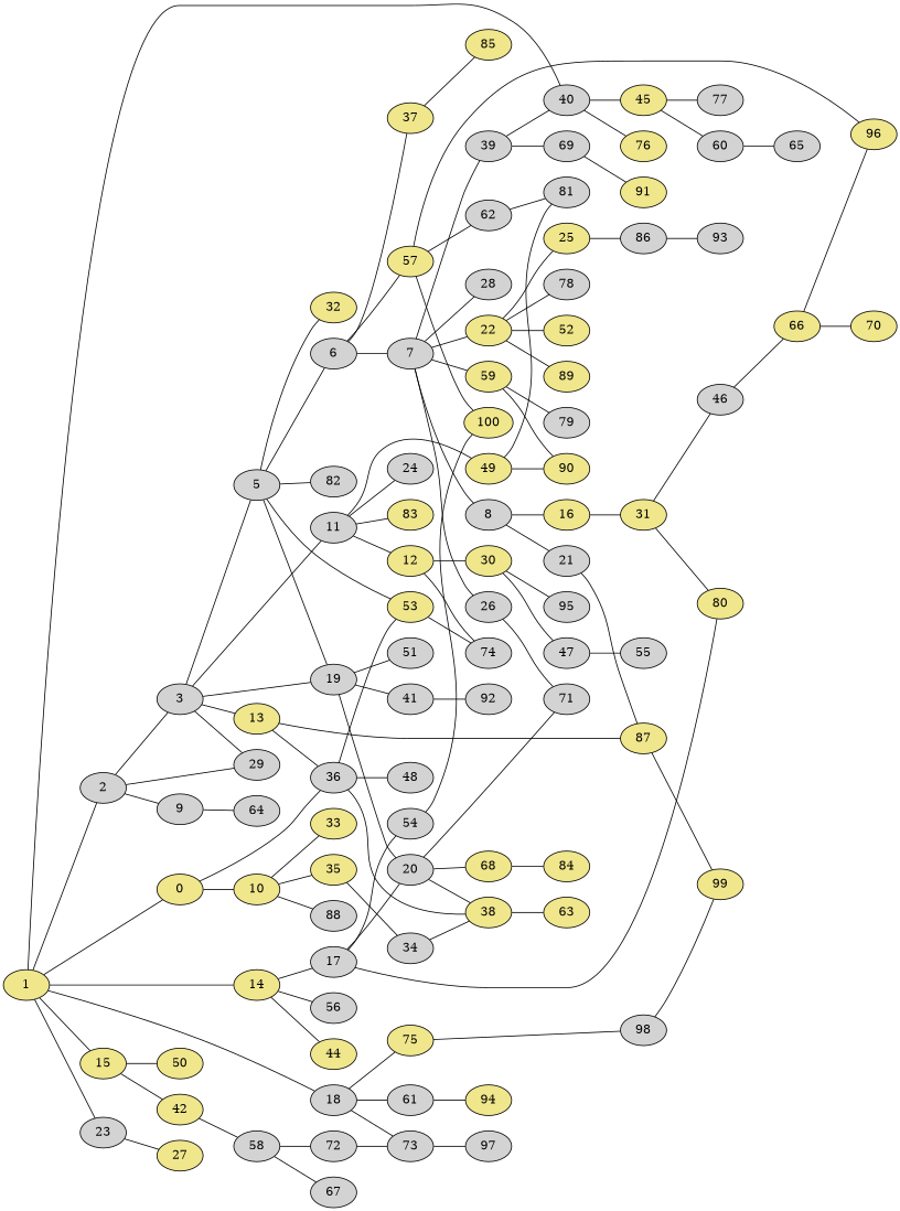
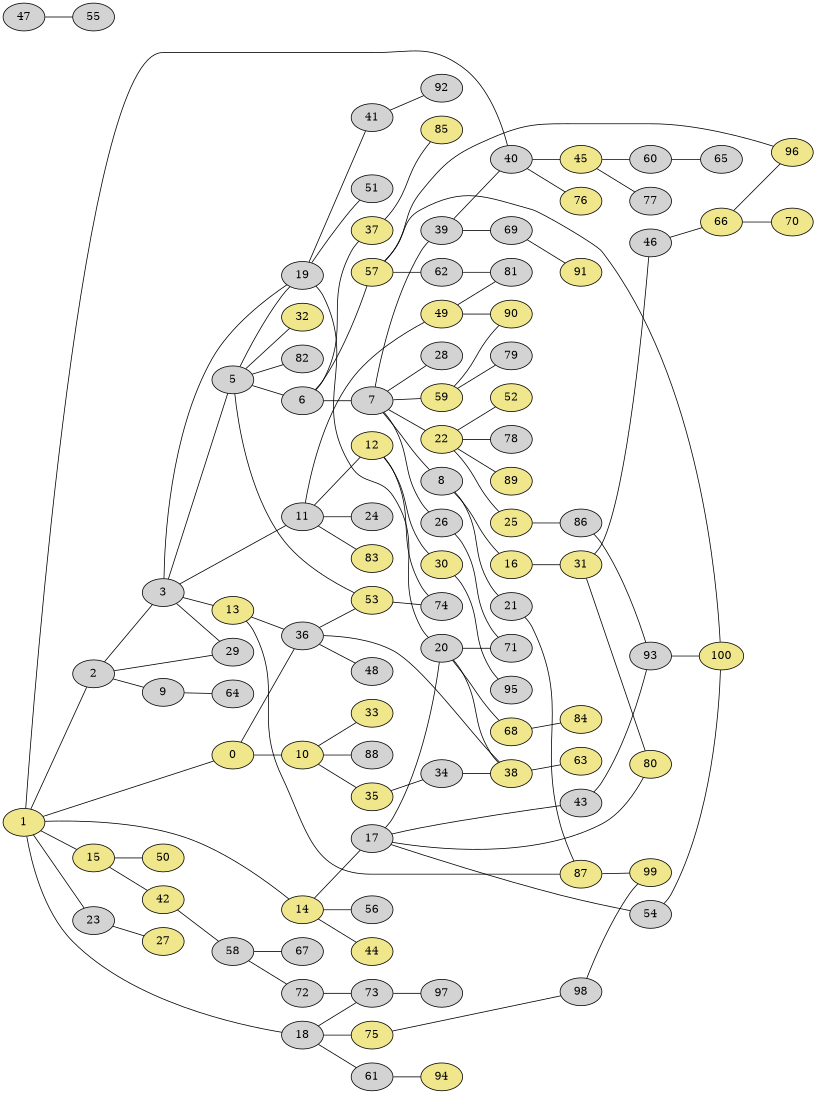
  graph {
    rankdir=LR
    node [fillcolor=lightgrey style=filled]
    1 [fillcolor=khaki]
    2
    n3 [fillcolor=khaki label=0]
    14 [fillcolor=khaki]
    15 [fillcolor=khaki]
    18
    23
    40
    3
    9
    29
    10 [fillcolor=khaki]
    36
    17
    44 [fillcolor=khaki]
    56
    42 [fillcolor=khaki]
    50 [fillcolor=khaki]
    61
    73
    75 [fillcolor=khaki]
    27 [fillcolor=khaki]
    45 [fillcolor=khaki]
    76 [fillcolor=khaki]
    5
    11
    13 [fillcolor=khaki]
    19
    64
    33 [fillcolor=khaki]
    35 [fillcolor=khaki]
    88
    53 [fillcolor=khaki]
    38 [fillcolor=khaki]
    48
    20
+   43
    54
    80 [fillcolor=khaki]
    58
    94 [fillcolor=khaki]
    97
    98
    60
    77
    6
    32 [fillcolor=khaki]
    82
    12 [fillcolor=khaki]
    24
    49 [fillcolor=khaki]
    83 [fillcolor=khaki]
    87 [fillcolor=khaki]
    41
    51
    7
    37 [fillcolor=khaki]
    57 [fillcolor=khaki]
    74
    30 [fillcolor=khaki]
    90 [fillcolor=khaki]
    81
    99 [fillcolor=khaki]
    71
    68 [fillcolor=khaki]
    92
    34
    63 [fillcolor=khaki]
    8
    22 [fillcolor=khaki]
    26
    28
    39
    59 [fillcolor=khaki]
    85 [fillcolor=khaki]
    100 [fillcolor=khaki]
    62
    96 [fillcolor=khaki]
    16 [fillcolor=khaki]
    21
    25 [fillcolor=khaki]
    52 [fillcolor=khaki]
    78
    89 [fillcolor=khaki]
    69
    79
    31 [fillcolor=khaki]
    86
    91 [fillcolor=khaki]
    46
    47
    95
    55
    93
    67
    72
    66 [fillcolor=khaki]
    84 [fillcolor=khaki]
    70 [fillcolor=khaki]
    65
    1 -- 2
    1 -- n3
    1 -- 14
    1 -- 15
    1 -- 18
    1 -- 23
    1 -- 40
    2 -- 3
    2 -- 9
    2 -- 29
    n3 -- 10
    n3 -- 36
    14 -- 17
    14 -- 44
    14 -- 56
    15 -- 42
    15 -- 50
    18 -- 61
    18 -- 73
    18 -- 75
    23 -- 27
    40 -- 45
    40 -- 76
    3 -- 29
    3 -- 5
    3 -- 11
    3 -- 13
    3 -- 19
    9 -- 64
    10 -- 33
    10 -- 35
    10 -- 88
    36 -- 53
    36 -- 38
    36 -- 48
    17 -- 20
+   17 -- 43
    17 -- 54
    17 -- 80
    42 -- 58
    61 -- 94
    73 -- 97
    75 -- 98
    45 -- 60
    45 -- 77
    5 -- 19
    5 -- 53
    5 -- 6
    5 -- 32
    5 -- 82
    11 -- 12
    11 -- 24
    11 -- 49
    11 -- 83
    13 -- 36
    13 -- 87
    19 -- 20
    19 -- 41
    19 -- 51
    35 -- 34
    53 -- 74
    38 -- 63
    20 -- 38
    20 -- 71
    20 -- 68
+   43 -- 93
    54 -- 100
    58 -- 67
    58 -- 72
    98 -- 99
    60 -- 65
    6 -- 7
    6 -- 37
    6 -- 57
    12 -- 74
    12 -- 30
    49 -- 90
    49 -- 81
    87 -- 99
    41 -- 92
    7 -- 8
    7 -- 22
    7 -- 26
    7 -- 28
    7 -- 39
    7 -- 59
    37 -- 85
    57 -- 100
    57 -- 62
    57 -- 96
-   30 -- 47
    30 -- 95
    68 -- 84
    34 -- 38
    8 -- 16
    8 -- 21
    22 -- 25
    22 -- 52
    22 -- 78
    22 -- 89
    26 -- 71
    39 -- 40
    39 -- 69
    59 -- 90
    59 -- 79
    62 -- 81
    16 -- 31
    21 -- 87
    25 -- 86
    69 -- 91
    31 -- 80
    31 -- 46
    86 -- 93
    46 -- 66
    47 -- 55
+   93 -- 100
    72 -- 73
    66 -- 96
    66 -- 70
  }
